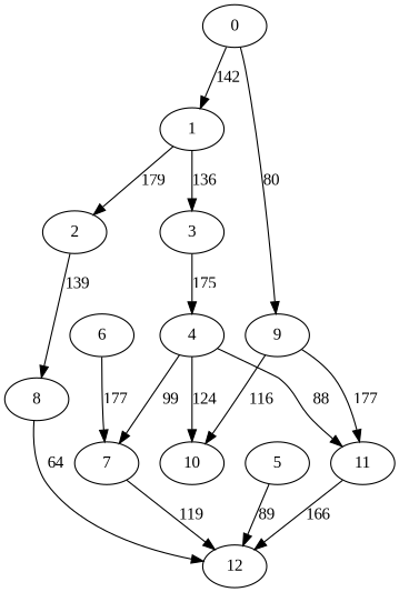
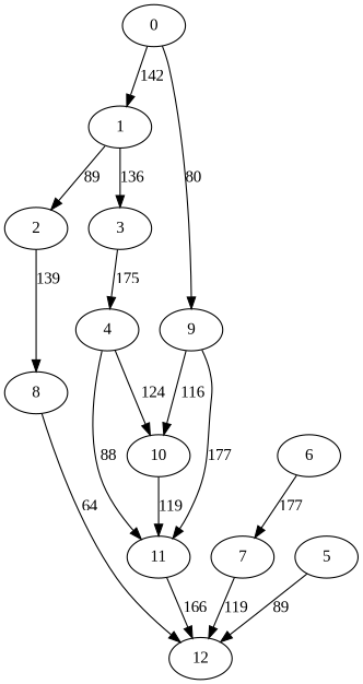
  digraph {
    fontname="Liberation Serif"
    node [fontname="Liberation Serif"]
    edge [fontname="Liberation Serif"]
    0
    1
    9
    2
    3
    6
    7
    10
    11
    8
    4
    12
    5
    0 -> 1 [label=142]
    0 -> 9 [label=80]
-   1 -> 2 [label=179]
+   1 -> 2 [label=89]
    1 -> 3 [label=136]
    9 -> 10 [label=116]
    9 -> 11 [label=177]
    2 -> 8 [label=139]
    3 -> 4 [label=175]
    6 -> 7 [label=177]
    7 -> 12 [label=119]
+   10 -> 11 [label=119]
    11 -> 12 [label=166]
    8 -> 12 [label=64]
-   4 -> 7 [label=99]
    4 -> 10 [label=124]
    4 -> 11 [label=88]
    5 -> 12 [label=89]
  }
